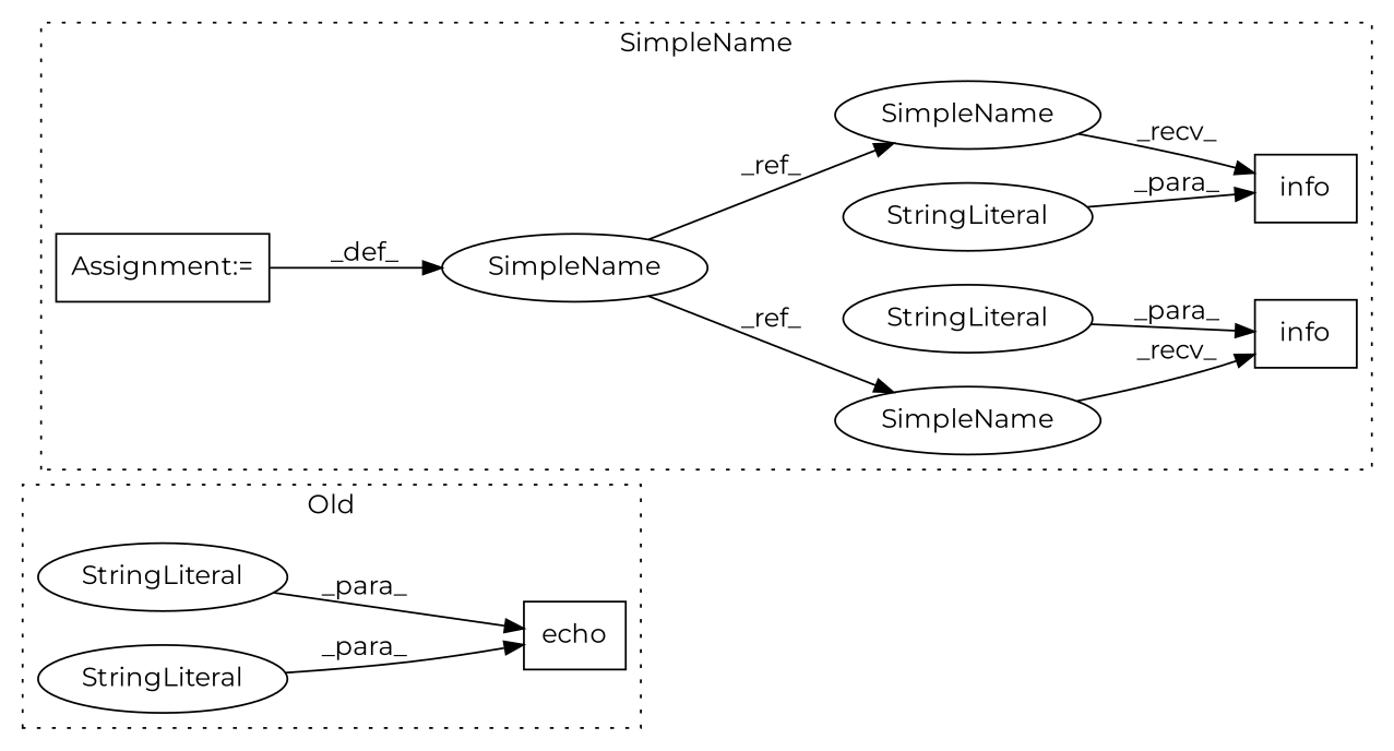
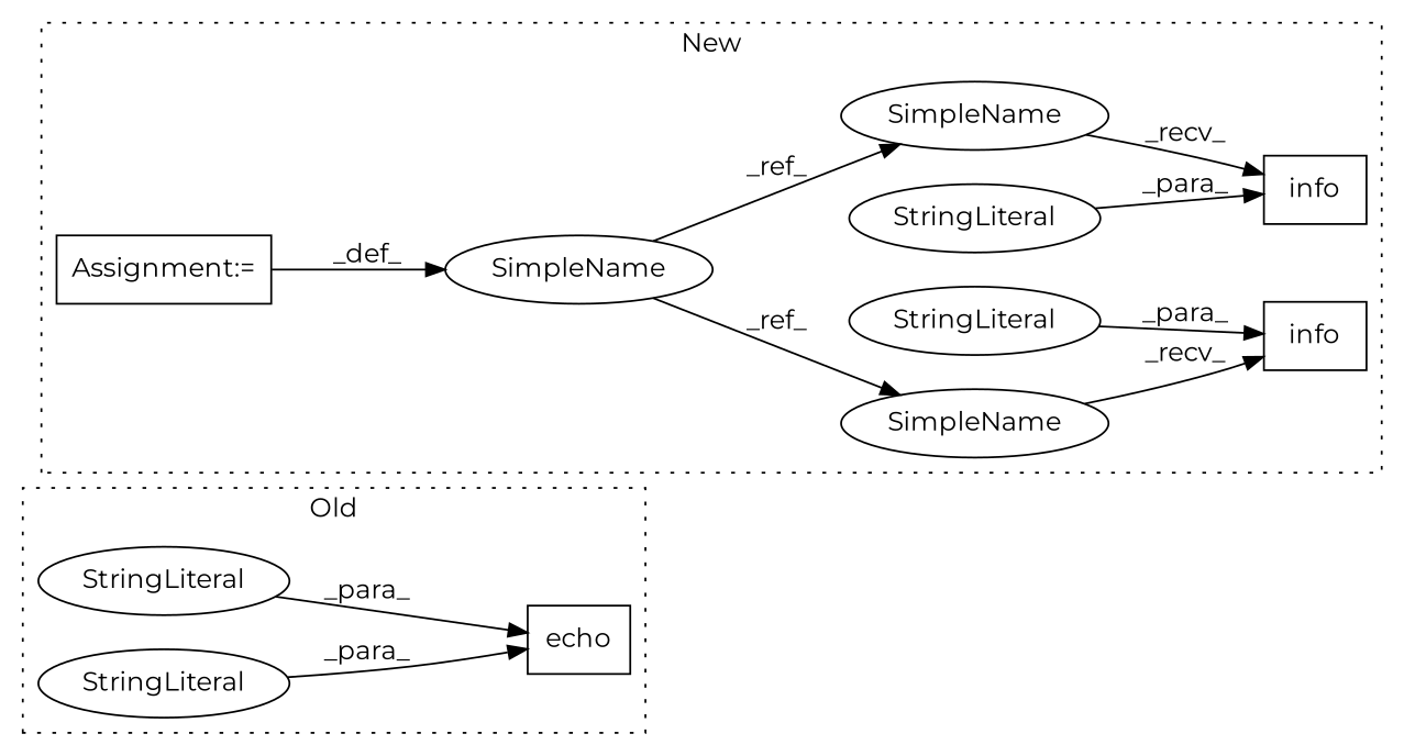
  digraph {
    rankdir=LR
    fontname=Montserrat
    node [a=45 l=7 s=2679 shape=ellipse fontname=Montserrat]
    edge [fontname=Montserrat]
    n1 [a=32 l="5,1" label=echo s="3157,3260" shape=box]
    n2 [l=19 label=StringLiteral s=3196]
    n3 [l=23 label=StringLiteral s=3162]
    n4 [a=32 l="5,1" label=info s="3102,3207" shape=box]
    n5 [a=7 label="Assignment:=" shape=box]
    n6 [l=80 label=StringLiteral s=3107]
    n7 [a=42 label=SimpleName]
    n8 [a=32 l="5,1" label=info s="3830,3929" shape=box]
    n9 [l=74 label=StringLiteral s=3835]
    n10 [a=42 label=SimpleName s=3822]
    n11 [a=42 label=SimpleName s=3094]
    subgraph cluster_1 {
      label=Old
      style=dotted
      n1
      n2
      n3
    }
    subgraph cluster_2 {
-     label=SimpleName
+     label=New
      style=dotted
      n4
      n5
      n6
      n7
      n8
      n9
      n10
      n11
    }
    n2 -> n1 [label=_para_]
    n3 -> n1 [label=_para_]
    n5 -> n7 [label=_def_]
    n6 -> n4 [label=_para_]
    n7 -> n10 [label=_ref_]
    n7 -> n11 [label=_ref_]
    n9 -> n8 [label=_para_]
    n10 -> n8 [label=_recv_]
    n11 -> n4 [label=_recv_]
  }
